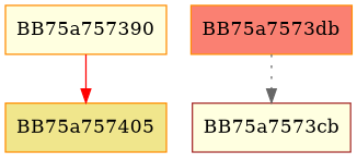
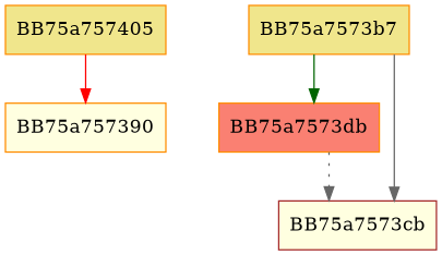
  digraph {
    splines=ortho
    node [color=darkorange fillcolor=khaki shape=box style=filled]
    edge [color=gray40 style=solid]
    BB75a757405
    BB75a757390 [fillcolor=lightyellow]
+   BB75a7573b7
    BB75a7573db [fillcolor=salmon]
    BB75a7573cb [color=brown fillcolor=lightyellow]
-   BB75a757390 -> BB75a757405 [color=red]
+   BB75a757405 -> BB75a757390 [color=red]
+   BB75a7573b7 -> BB75a7573db [color=darkgreen]
+   BB75a7573b7 -> BB75a7573cb
    BB75a7573db -> BB75a7573cb [style=dotted]
  }
